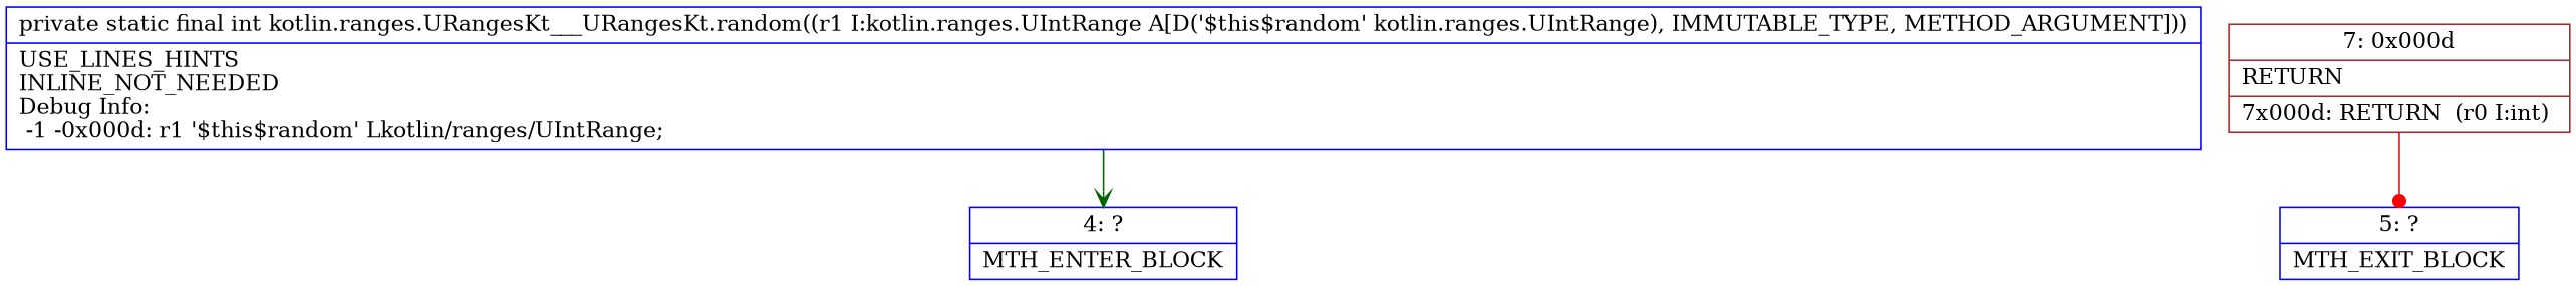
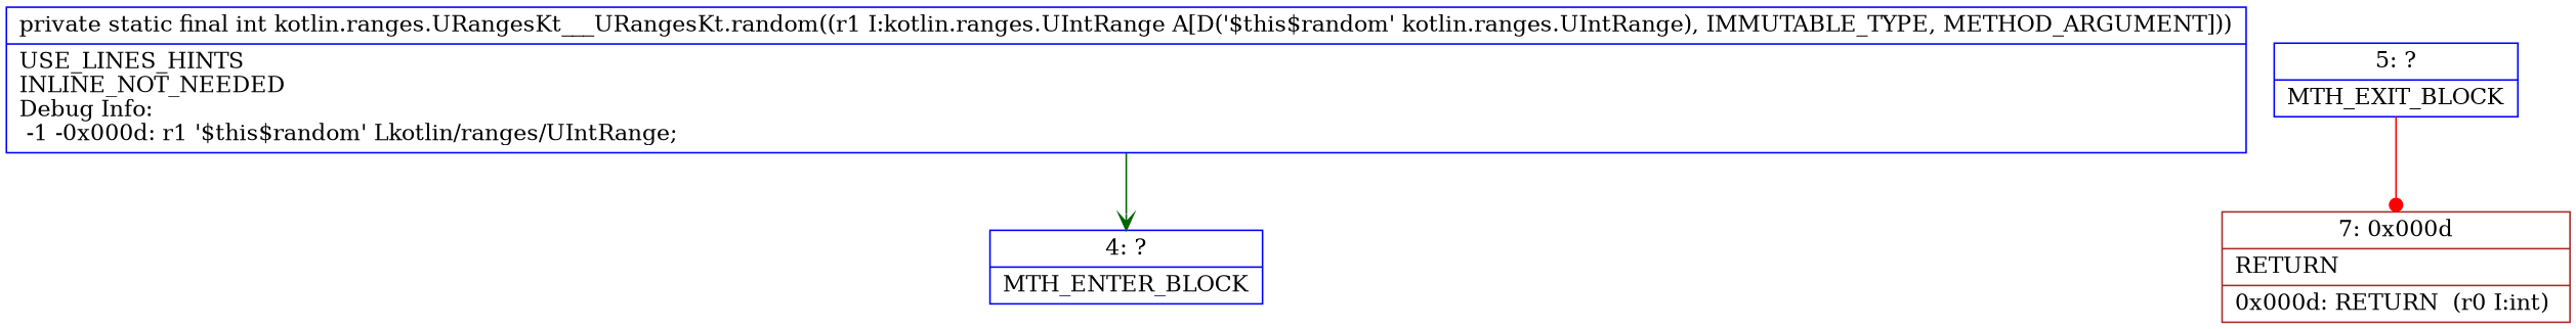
  digraph {
    node [color=blue shape=record]
    n1 [label="{4\:\ ?|MTH_ENTER_BLOCK\l}"]
-   n2 [color=brown label="{7\:\ 0x000d|RETURN\l|7x000d: RETURN  (r0 I:int) \l}"]
+   n2 [color=brown label="{7\:\ 0x000d|RETURN\l|0x000d: RETURN  (r0 I:int) \l}"]
    n3 [label="{5\:\ ?|MTH_EXIT_BLOCK\l}"]
    n4 [label="{private static final int kotlin.ranges.URangesKt___URangesKt.random((r1 I:kotlin.ranges.UIntRange A[D('$this$random' kotlin.ranges.UIntRange), IMMUTABLE_TYPE, METHOD_ARGUMENT]))  | USE_LINES_HINTS\lINLINE_NOT_NEEDED\lDebug Info:\l  \-1 \-0x000d: r1 '$this$random' Lkotlin\/ranges\/UIntRange;\l}"]
-   n2 -> n3 [arrowhead=dot color=red]
+   n3 -> n2 [arrowhead=dot color=red]
    n4 -> n1 [arrowhead=vee color=darkgreen]
  }
